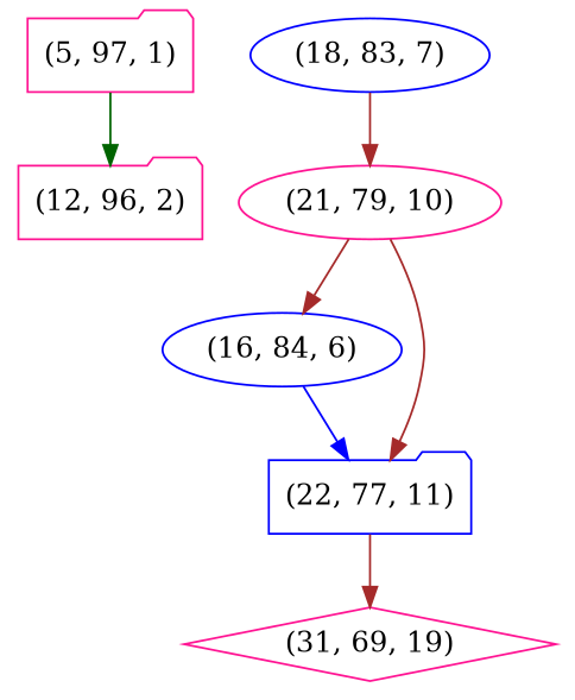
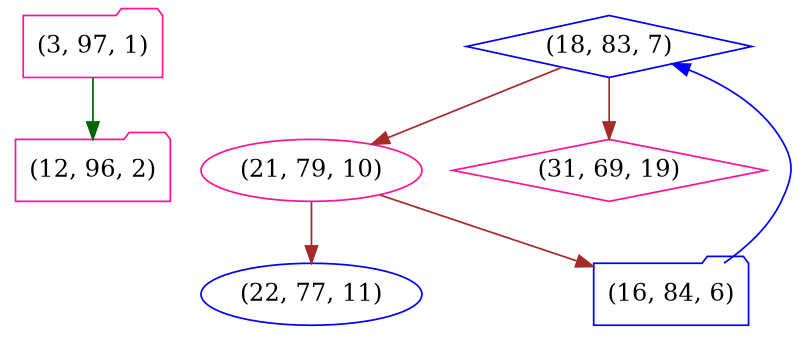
  digraph {
    node [color=deeppink shape=folder]
    edge [color=brown]
-   "(3, 97, 1)" [label="(5, 97, 1)"]
+   "(3, 97, 1)"
    "(12, 96, 2)"
-   "(18, 83, 7)" [color=blue shape=ellipse]
-   "(16, 84, 6)" [color=blue shape=ellipse]
+   "(18, 83, 7)" [color=blue shape=diamond]
+   "(16, 84, 6)" [color=blue]
    "(21, 79, 10)" [shape=ellipse]
-   "(22, 77, 11)" [color=blue]
+   "(22, 77, 11)" [color=blue shape=ellipse]
    "(31, 69, 19)" [shape=diamond]
    "(3, 97, 1)" -> "(12, 96, 2)" [color=darkgreen]
    "(18, 83, 7)" -> "(21, 79, 10)"
-   "(16, 84, 6)" -> "(22, 77, 11)" [color=blue]
+   "(16, 84, 6)" -> "(18, 83, 7)" [color=blue]
    "(21, 79, 10)" -> "(16, 84, 6)"
    "(21, 79, 10)" -> "(22, 77, 11)"
-   "(22, 77, 11)" -> "(31, 69, 19)"
+   "(18, 83, 7)" -> "(31, 69, 19)"
  }
